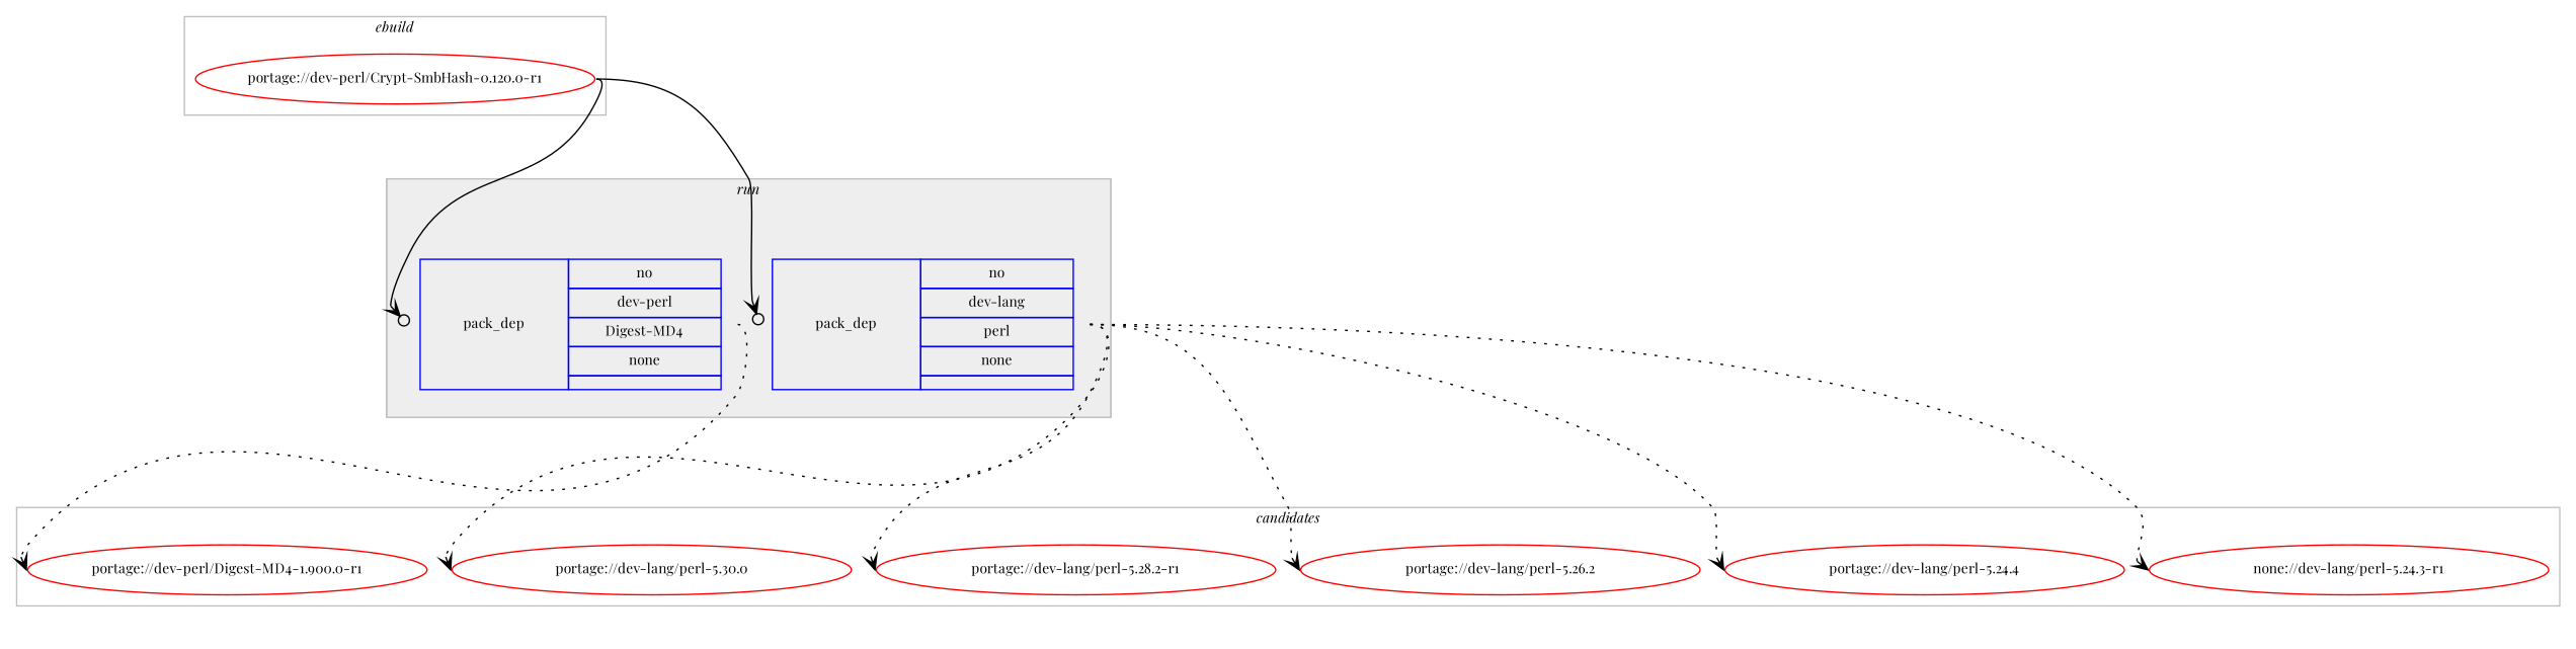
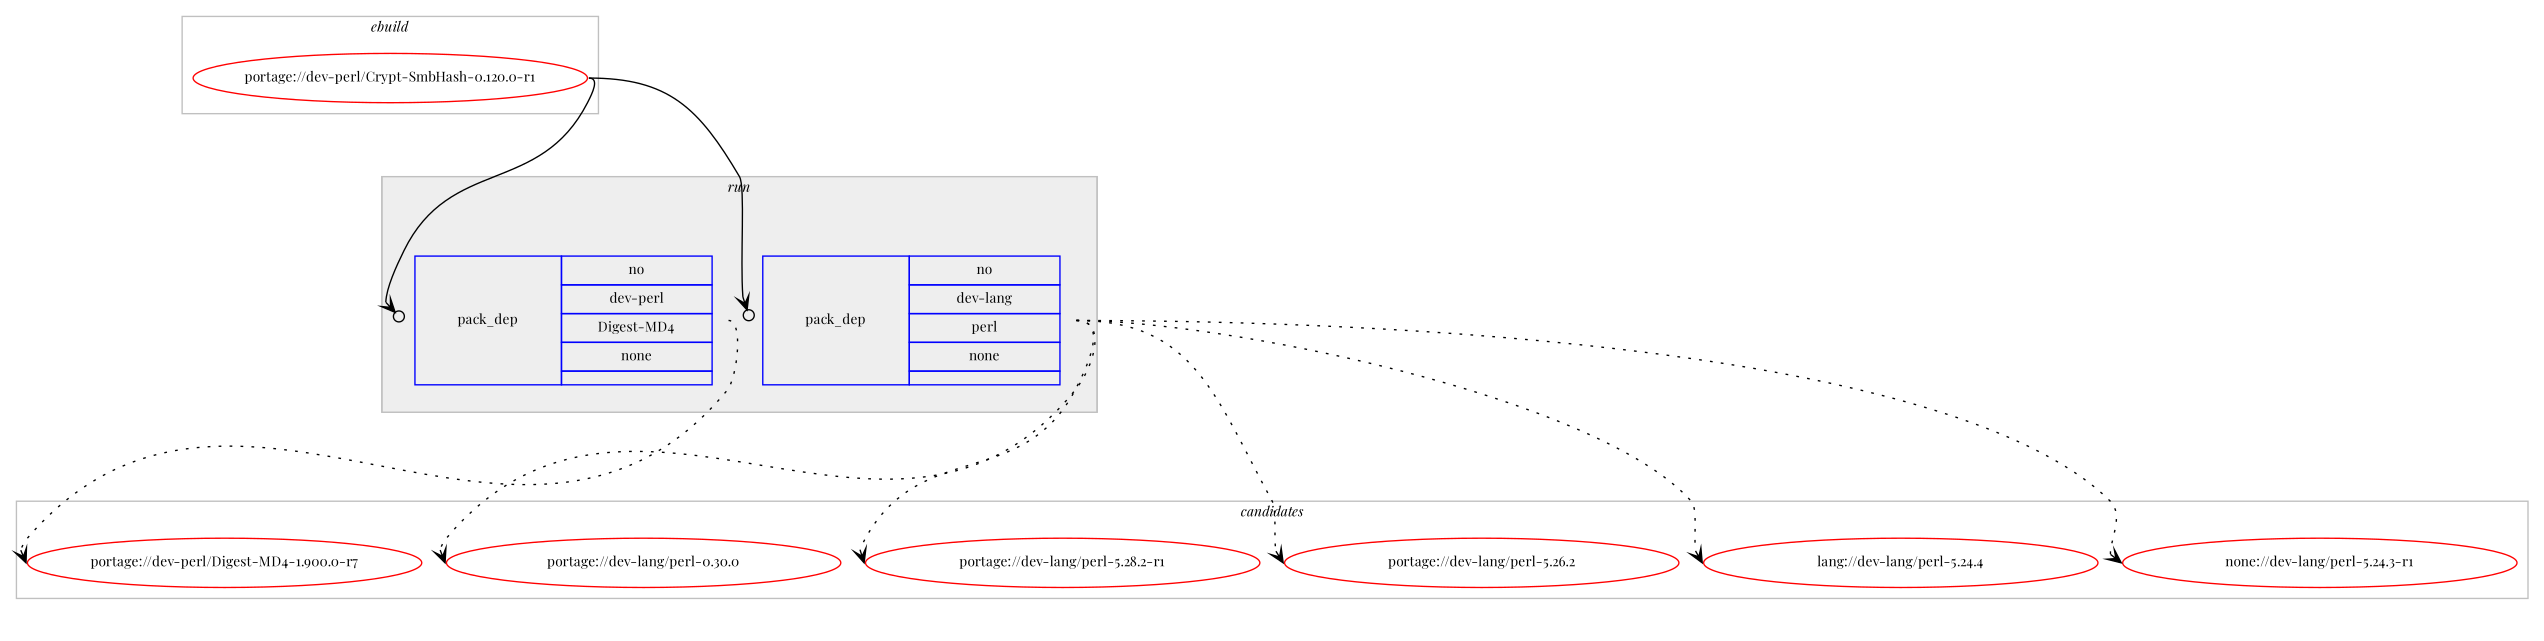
  digraph {
    compound=true
    concentrate=true
    fontname="Playfair Display"
    fontsize=10
    newrank=true
    rankdir=TB
    ranksep=1.5
    node [color=red fontname="Playfair Display" fontsize=10]
    edge [arrowhead=vee fontname="Playfair Display" headport=w style=dotted tailport=e weight=100]
    n1 [label="portage://dev-perl/Crypt-SmbHash-0.120.0-r1" width=4]
    n2 [color=blue label=<<TABLE BORDER="0" CELLBORDER="1" CELLSPACING="0" CELLPADDING="4" WIDTH="220"><TR><TD ROWSPAN="6" CELLPADDING="30">pack_dep</TD></TR><TR><TD WIDTH="110">no</TD></TR><TR><TD>dev-lang</TD></TR><TR><TD>perl</TD></TR><TR><TD>none</TD></TR><TR><TD></TD></TR></TABLE>> shape=none]
    n3 [color=blue label=<<TABLE BORDER="0" CELLBORDER="1" CELLSPACING="0" CELLPADDING="4" WIDTH="220"><TR><TD ROWSPAN="6" CELLPADDING="30">pack_dep</TD></TR><TR><TD WIDTH="110">no</TD></TR><TR><TD>dev-perl</TD></TR><TR><TD>Digest-MD4</TD></TR><TR><TD>none</TD></TR><TR><TD></TD></TR></TABLE>> shape=none]
    n4 [label="none://dev-lang/perl-5.24.3-r1" width=4]
-   n5 [label="portage://dev-lang/perl-5.24.4" width=4]
+   n5 [label="lang://dev-lang/perl-5.24.4" width=4]
    n6 [label="portage://dev-lang/perl-5.26.2" width=4]
    n7 [label="portage://dev-lang/perl-5.28.2-r1" width=4]
-   n8 [label="portage://dev-lang/perl-5.30.0" width=4]
-   n9 [label="portage://dev-perl/Digest-MD4-1.900.0-r1" width=4]
+   n8 [label="portage://dev-lang/perl-0.30.0" width=4]
+   n9 [label="portage://dev-perl/Digest-MD4-1.900.0-r7" width=4]
    subgraph cluster_1 {
      color=gray
      label=<<i>ebuild</i>>
      rank=same
      n1
    }
    subgraph cluster_2 {
      color=gray
      label=<<i>dependencies</i>>
      subgraph cluster_3 {
        color=gray
        fillcolor="#eeeeee"
        label=<<i>compile</i>>
        style=filled
      }
      subgraph cluster_4 {
        color=gray
        fillcolor="#eeeeee"
        label=<<i>compile and run</i>>
        style=filled
        subgraph sub_5 {
          color=gray
          fillcolor="#eeeeee"
          label=<<i>compile and run</i>>
          style=filled
          n2
        }
        subgraph sub_6 {
          color=gray
          fillcolor="#eeeeee"
          label=<<i>compile and run</i>>
          style=filled
          n3
        }
      }
      subgraph cluster_7 {
        color=gray
        fillcolor="#eeeeee"
        label=<<i>run</i>>
        style=filled
      }
    }
    subgraph cluster_8 {
      color=gray
      label=<<i>candidates</i>>
      rank=same
      subgraph sub_9 {
        color=black
        label=<<i>candidates</i>>
        nodesep=1
        rank=same
        n4
        n5
        n6
        n7
        n8
      }
      subgraph sub_10 {
        color=black
        label=<<i>candidates</i>>
        nodesep=1
        rank=same
        n9
      }
    }
    n1 -> n2 [arrowhead=odotvee style=solid weight=20]
    n1 -> n3 [arrowhead=odotvee style=solid weight=20]
    n2 -> n4
    n2 -> n5
    n2 -> n6
    n2 -> n7
    n2 -> n8
    n3 -> n9
  }
